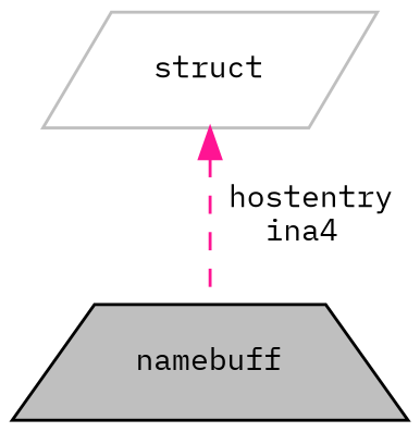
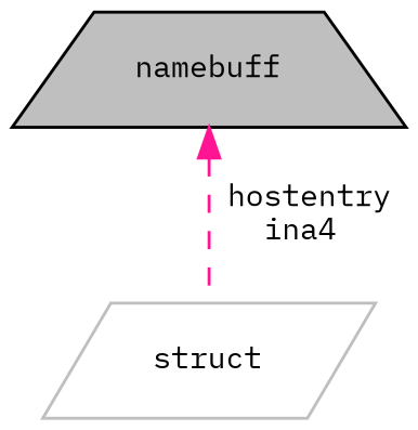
  digraph {
    fontname="IBM Plex Mono"
    node [fontname="IBM Plex Mono" fontsize=10 style=filled]
    n1 [color=black fillcolor=grey75 fontcolor=black height=0.2 label=namebuff shape=trapezium width=0.4]
    n2 [color=grey75 fillcolor=white height=0.2 label=struct shape=parallelogram width=0.4]
-   n2 -> n1 [color=deeppink dir=back fontname="IBM Plex Mono" fontsize=10 label=" hostentry\nina4" labelfontname=Helvetica labelfontsize=10 style=dashed]
+   n1 -> n2 [color=deeppink dir=back fontname="IBM Plex Mono" fontsize=10 label=" hostentry\nina4" labelfontname=Helvetica labelfontsize=10 style=dashed]
  }
